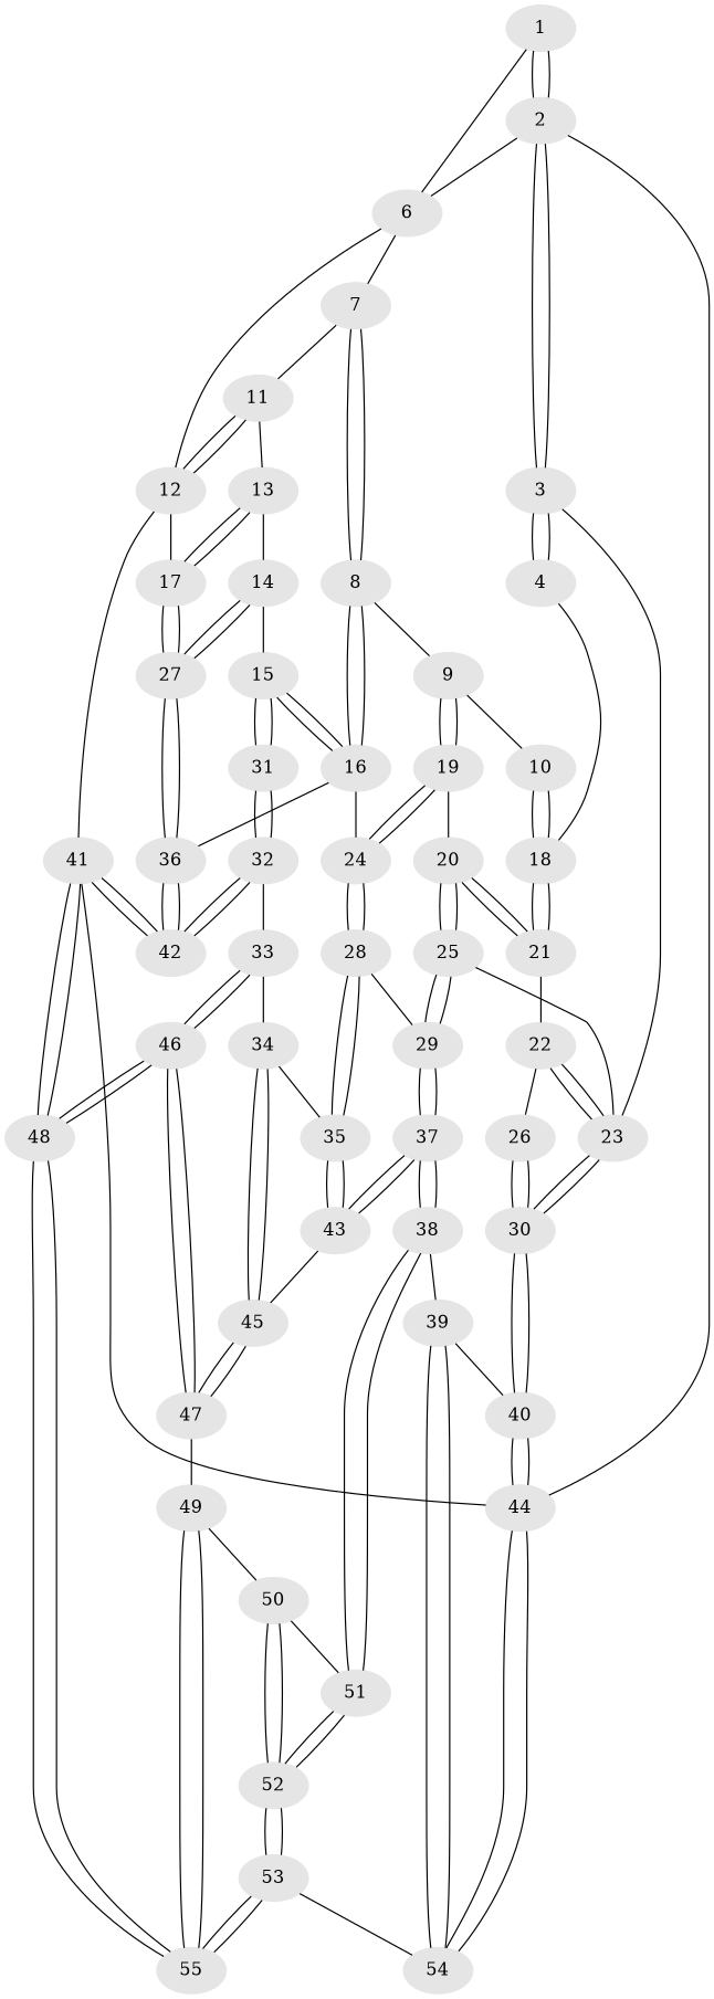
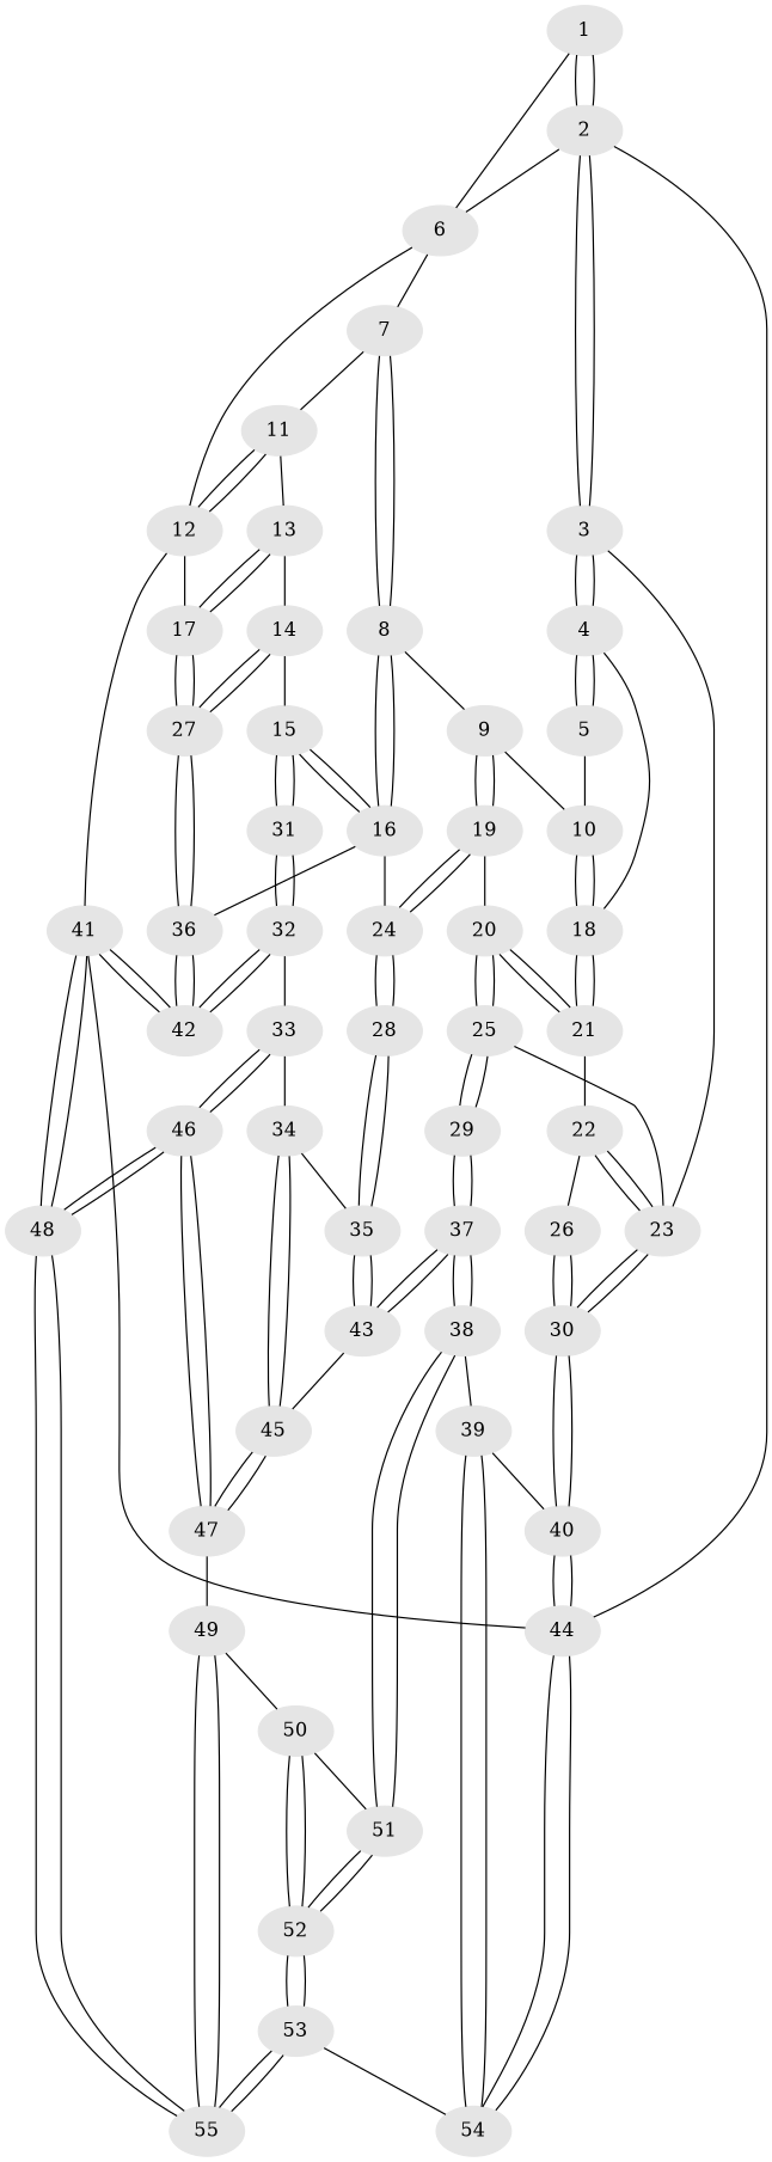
  graph {
    node [color=gray90 style=filled]
    1
    2
    6
    3
    44
    7
    12
    4
    23
    54
+   5
    18
    30
    10
    21
    8
    11
    17
    41
    9
    16
    13
    19
    24
    36
    20
    14
    27
    42
    48
    15
    31
    32
    28
    22
    25
    29
    26
    40
    35
    37
    43
    38
    33
    34
    46
    45
    47
    39
    51
    52
    55
    49
    50
    53
    1 -- 2
    1 -- 2
    1 -- 6
    2 -- 6
    2 -- 3
    2 -- 3
    2 -- 44
    6 -- 7
    6 -- 12
    3 -- 4
    3 -- 4
    3 -- 23
    44 -- 54
    44 -- 54
    7 -- 8
    7 -- 8
    7 -- 11
    12 -- 17
    12 -- 41
+   4 -- 5
+   4 -- 5
    4 -- 18
    23 -- 30
    23 -- 30
+   5 -- 10
    18 -- 21
    18 -- 21
    30 -- 40
    30 -- 40
    10 -- 18
    10 -- 18
    21 -- 22
    8 -- 9
    8 -- 16
    8 -- 16
    11 -- 12
    11 -- 12
    11 -- 13
    17 -- 27
    17 -- 27
    41 -- 44
    41 -- 42
    41 -- 42
    41 -- 48
    41 -- 48
    9 -- 10
    9 -- 19
    9 -- 19
    16 -- 24
    16 -- 36
    13 -- 17
    13 -- 17
    13 -- 14
    19 -- 24
    19 -- 24
    19 -- 20
    24 -- 28
    24 -- 28
    36 -- 42
    36 -- 42
    20 -- 21
    20 -- 21
    20 -- 25
    20 -- 25
    14 -- 27
    14 -- 27
    14 -- 15
    27 -- 36
    27 -- 36
    48 -- 55
    48 -- 55
    15 -- 16
    15 -- 16
    15 -- 31
    15 -- 31
    31 -- 32
    31 -- 32
    32 -- 42
    32 -- 42
    32 -- 33
-   28 -- 29
    28 -- 35
    28 -- 35
    22 -- 23
    22 -- 23
    22 -- 26
    25 -- 23
    25 -- 29
    25 -- 29
    29 -- 37
    29 -- 37
    26 -- 30
    26 -- 30
    40 -- 44
    40 -- 44
    35 -- 43
    35 -- 43
    37 -- 43
    37 -- 43
    37 -- 38
    37 -- 38
    43 -- 45
    38 -- 39
    38 -- 51
    38 -- 51
    33 -- 34
    33 -- 46
    33 -- 46
    34 -- 35
    34 -- 45
    34 -- 45
    46 -- 48
    46 -- 48
    46 -- 47
    46 -- 47
    45 -- 47
    45 -- 47
    47 -- 49
    39 -- 54
    39 -- 54
    39 -- 40
    51 -- 52
    51 -- 52
    52 -- 53
    52 -- 53
    49 -- 55
    49 -- 55
    49 -- 50
    50 -- 51
    50 -- 52
    50 -- 52
    53 -- 54
    53 -- 55
    53 -- 55
  }
